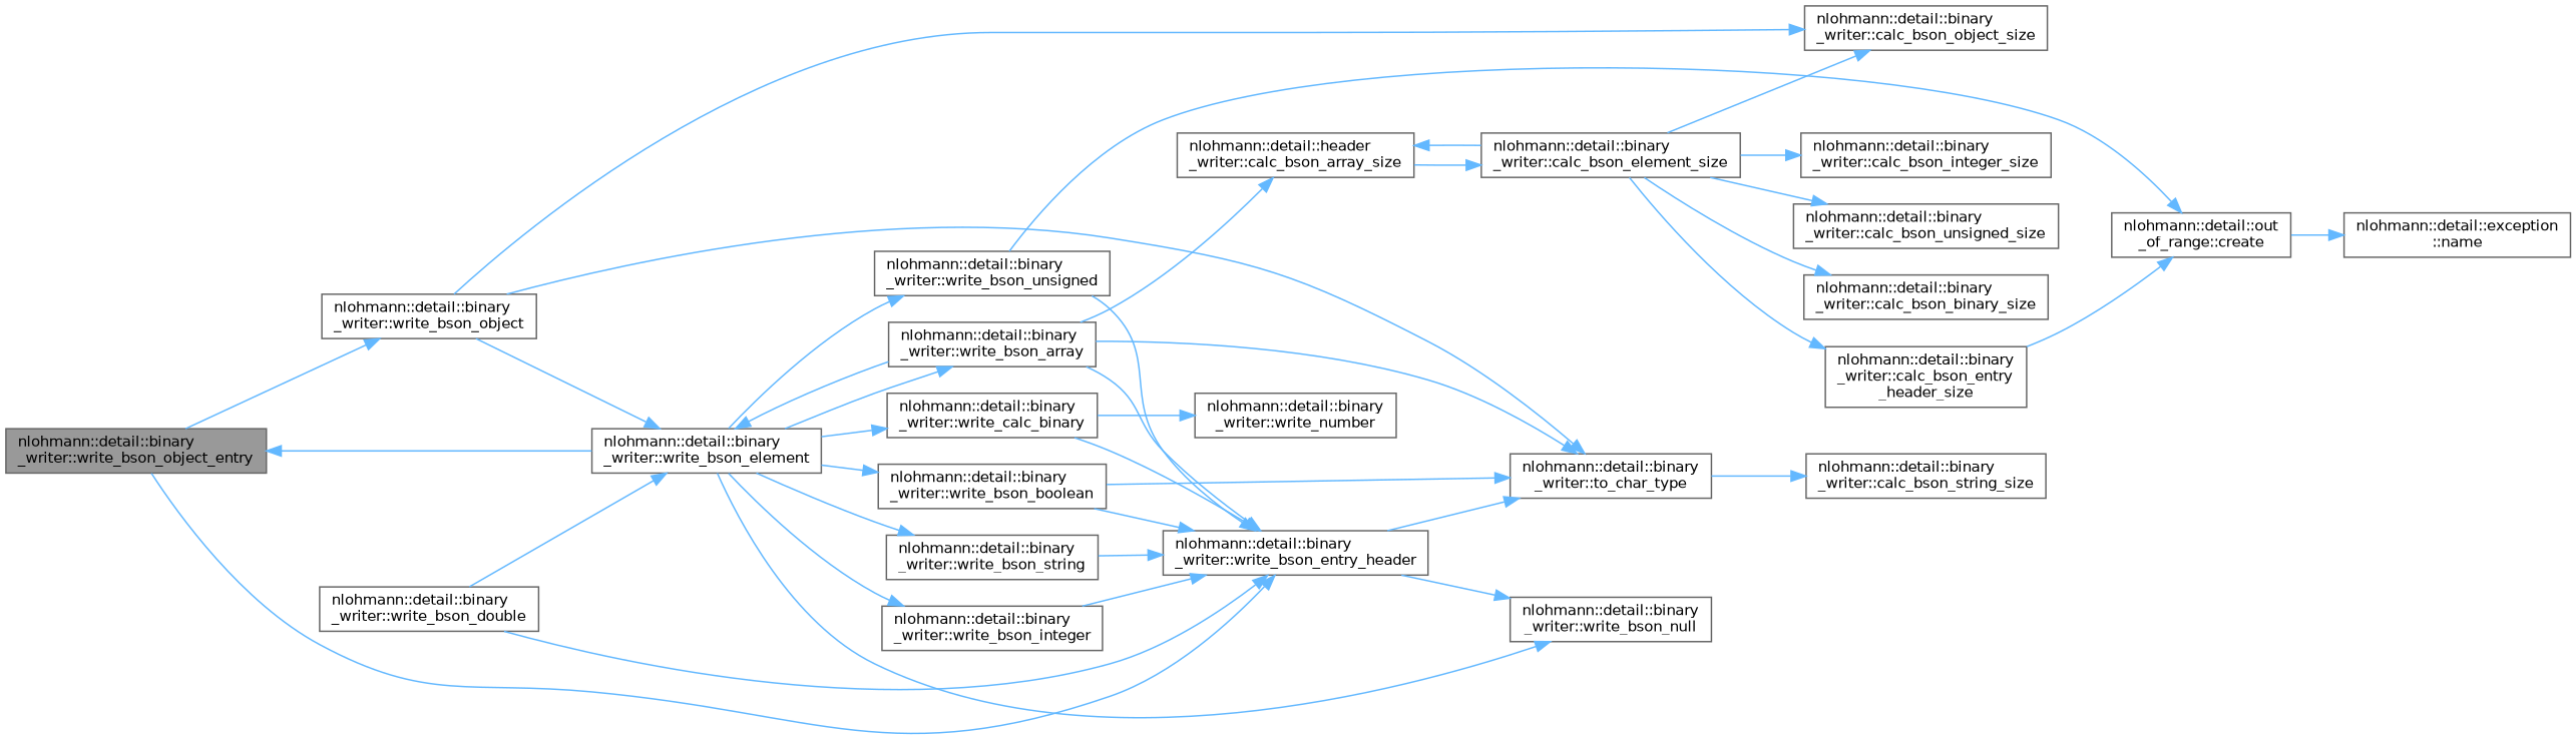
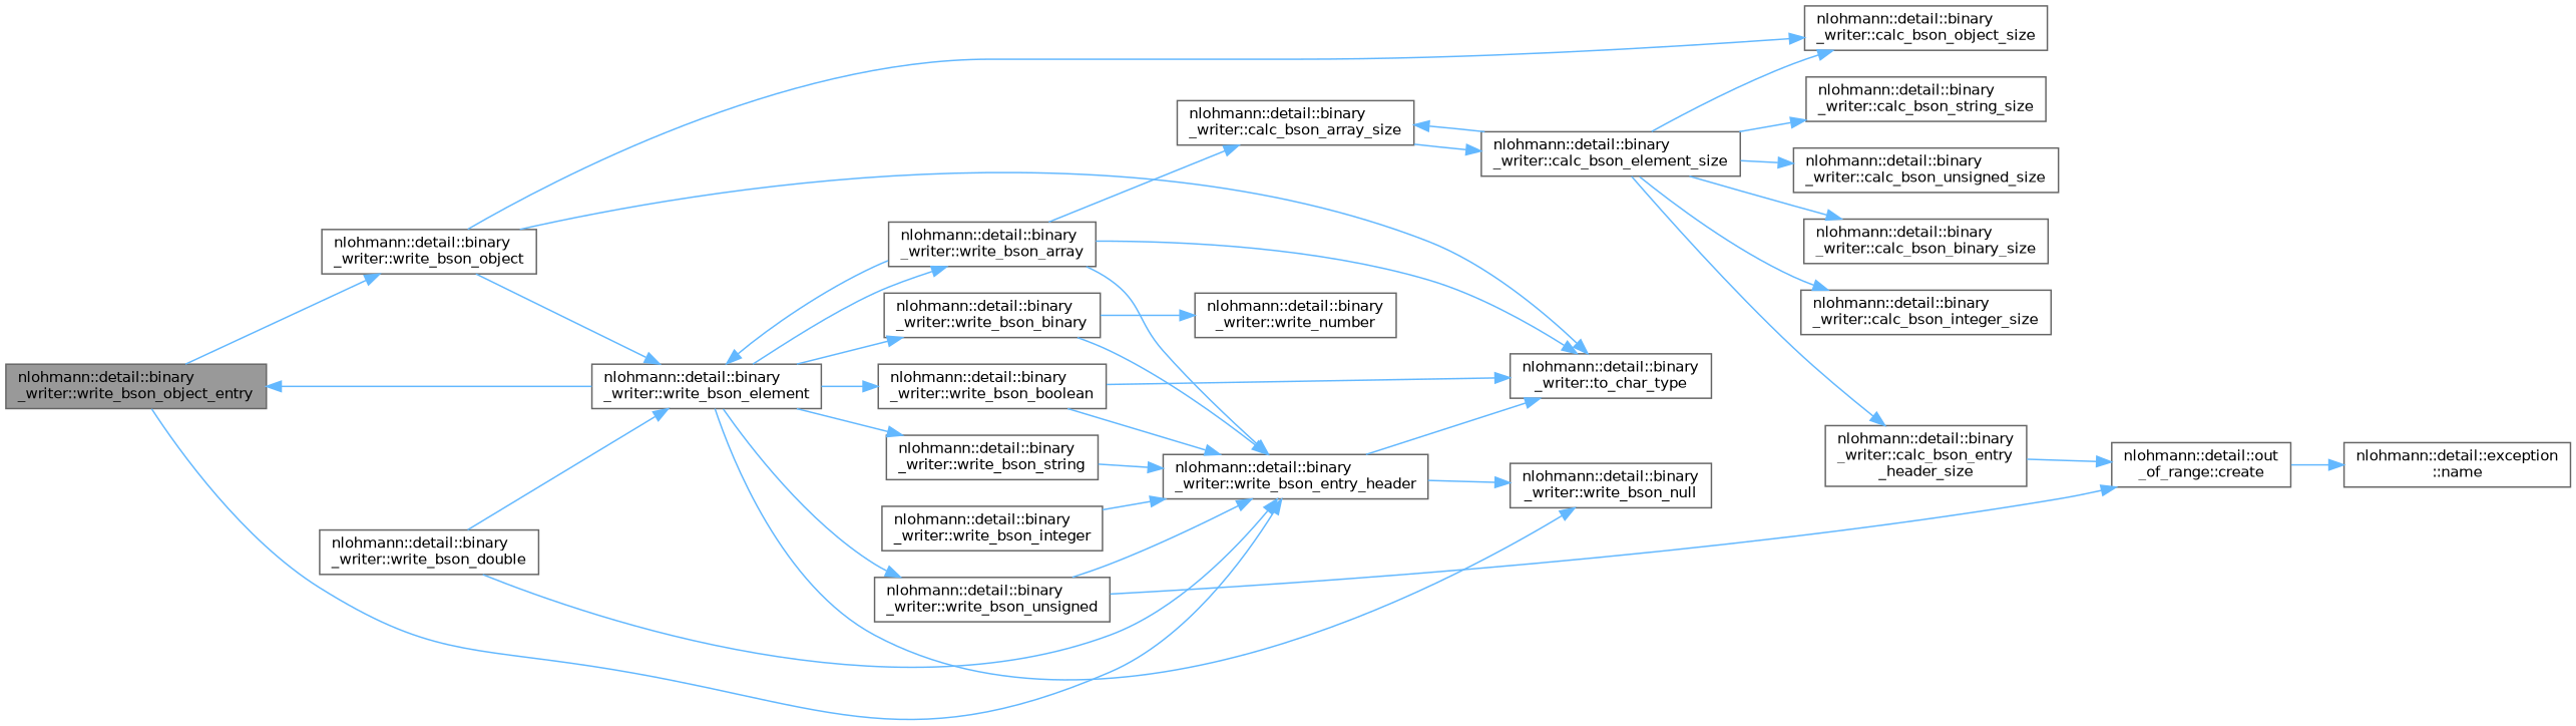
  digraph {
    rankdir=LR
    node [color=grey40 fillcolor=white fontname=Helvetica fontsize=10 shape=box style=filled]
    edge [color=steelblue1 fontname=Helvetica fontsize=10 labelfontname=Helvetica labelfontsize=10 style=solid]
    n1 [color=gray40 fillcolor=grey60 fontcolor=black height=0.2 label="nlohmann::detail::binary\l_writer::write_bson_object_entry" width=0.4]
    n2 [height=0.2 label="nlohmann::detail::binary\l_writer::write_bson_entry_header" width=0.4]
    n3 [height=0.2 label="nlohmann::detail::binary\l_writer::write_bson_object" width=0.4]
    n4 [height=0.2 label="nlohmann::detail::binary\l_writer::to_char_type" width=0.4]
    n5 [height=0.2 label="nlohmann::detail::binary\l_writer::write_bson_null" width=0.4]
    n6 [height=0.2 label="nlohmann::detail::binary\l_writer::calc_bson_object_size" width=0.4]
    n7 [height=0.2 label="nlohmann::detail::binary\l_writer::write_bson_element" width=0.4]
    n8 [height=0.2 label="nlohmann::detail::binary\l_writer::write_bson_array" width=0.4]
-   n9 [height=0.2 label="nlohmann::detail::binary\l_writer::write_calc_binary" width=0.4]
+   n9 [height=0.2 label="nlohmann::detail::binary\l_writer::write_bson_binary" width=0.4]
    n10 [height=0.2 label="nlohmann::detail::binary\l_writer::write_bson_boolean" width=0.4]
    n11 [height=0.2 label="nlohmann::detail::binary\l_writer::write_bson_integer" width=0.4]
    n12 [height=0.2 label="nlohmann::detail::binary\l_writer::write_bson_string" width=0.4]
    n13 [height=0.2 label="nlohmann::detail::binary\l_writer::write_bson_unsigned" width=0.4]
-   n14 [height=0.2 label="nlohmann::detail::header\l_writer::calc_bson_array_size" width=0.4]
+   n14 [height=0.2 label="nlohmann::detail::binary\l_writer::calc_bson_array_size" width=0.4]
    n15 [height=0.2 label="nlohmann::detail::binary\l_writer::write_number" width=0.4]
    n16 [height=0.2 label="nlohmann::detail::binary\l_writer::write_bson_double" width=0.4]
    n17 [height=0.2 label="nlohmann::detail::out\l_of_range::create" width=0.4]
    n18 [height=0.2 label="nlohmann::detail::binary\l_writer::calc_bson_element_size" width=0.4]
    n19 [height=0.2 label="nlohmann::detail::binary\l_writer::calc_bson_binary_size" width=0.4]
    n20 [height=0.2 label="nlohmann::detail::binary\l_writer::calc_bson_entry\l_header_size" width=0.4]
    n21 [height=0.2 label="nlohmann::detail::binary\l_writer::calc_bson_integer_size" width=0.4]
    n22 [height=0.2 label="nlohmann::detail::binary\l_writer::calc_bson_string_size" width=0.4]
    n23 [height=0.2 label="nlohmann::detail::binary\l_writer::calc_bson_unsigned_size" width=0.4]
    n24 [height=0.2 label="nlohmann::detail::exception\l::name" width=0.4]
    n1 -> n2
    n1 -> n3
    n2 -> n4
    n2 -> n5
    n3 -> n4
    n3 -> n6
    n3 -> n7
    n7 -> n1
    n7 -> n5
    n7 -> n8
    n7 -> n9
    n7 -> n10
-   n7 -> n11
    n7 -> n12
    n7 -> n13
    n8 -> n2
    n8 -> n4
    n8 -> n7
    n8 -> n14
    n9 -> n2
    n9 -> n15
    n10 -> n2
    n10 -> n4
    n11 -> n2
    n12 -> n2
    n13 -> n2
    n13 -> n17
    n14 -> n18
    n16 -> n2
    n16 -> n7
    n17 -> n24
    n18 -> n6
    n18 -> n14
    n18 -> n19
    n18 -> n20
    n18 -> n21
-   n4 -> n22
+   n18 -> n22
    n18 -> n23
    n20 -> n17
  }
